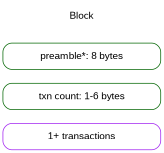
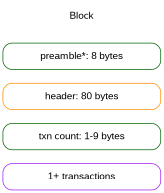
  graph {
    rankdir=LR
    fontname="Liberation Sans"
    node [fontname="Liberation Sans" shape=Mrecord color=darkgreen]
    n1 [label="1+ transactions" width=3 color=purple]
-   n2 [label="txn count: 1-6 bytes" width=3]
+   n2 [label="txn count: 1-9 bytes" width=3]
+   n3 [label="header: 80 bytes" width=3 color=darkorange]
    n4 [label="preamble*: 8 bytes" width=3]
    n5 [label=Block shape=none width=3]
  }
